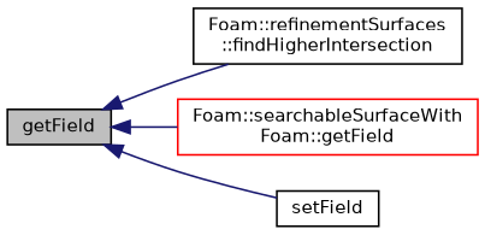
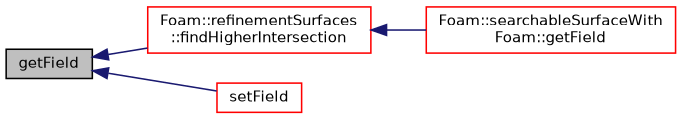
  digraph {
    rankdir=LR
    node [color=black fontname=Helvetica fontsize=10 shape=record]
    edge [color=midnightblue dir=back fontname=Helvetica fontsize=10 labelfontname=Helvetica labelfontsize=10 style=solid]
    n1 [fillcolor=grey75 fontcolor=black height=0.2 label=getField style=filled width=0.4]
-   n2 [height=0.2 label="Foam::refinementSurfaces\l::findHigherIntersection" width=0.4]
+   n2 [color=red height=0.2 label="Foam::refinementSurfaces\l::findHigherIntersection" width=0.4]
    n3 [color=red height=0.2 label="Foam::searchableSurfaceWith\lFoam::getField" width=0.4]
-   n4 [height=0.2 label=setField width=0.4]
+   n4 [color=red height=0.2 label=setField width=0.4]
    n1 -> n2
-   n1 -> n3
+   n2 -> n3
    n1 -> n4
  }
